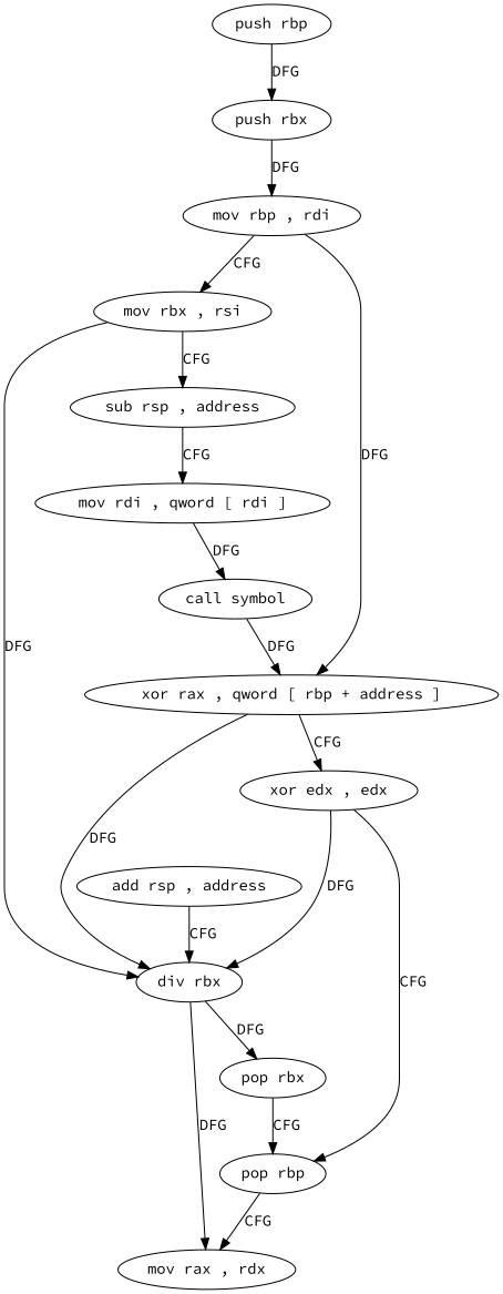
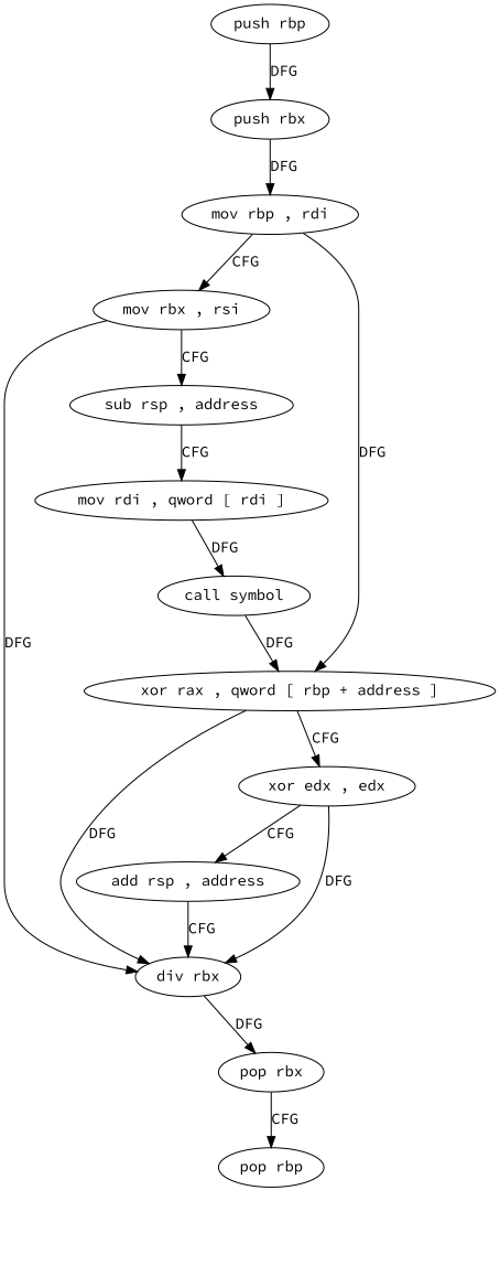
  digraph {
    fontname="Source Code Pro"
    node [fontname="Source Code Pro"]
    edge [fontname="Source Code Pro"]
    n1 [label="push rbp"]
    n2 [label="push rbx"]
    n3 [label="mov rbp , rdi"]
    n4 [label="mov rbx , rsi"]
    n5 [label="xor rax , qword [ rbp + address ]"]
    n6 [label="sub rsp , address"]
    n7 [label="div rbx"]
    n8 [label="xor edx , edx"]
    n9 [label="mov rdi , qword [ rdi ]"]
    n10 [label="pop rbx"]
-   n11 [label="mov rax , rdx"]
    n12 [label="call symbol"]
    n13 [label="add rsp , address"]
    n14 [label="pop rbp"]
    n1 -> n2 [label=DFG]
    n2 -> n3 [label=DFG]
    n3 -> n4 [label=CFG]
    n3 -> n5 [label=DFG]
    n4 -> n6 [label=CFG]
    n4 -> n7 [label=DFG]
    n5 -> n7 [label=DFG]
    n5 -> n8 [label=CFG]
    n6 -> n9 [label=CFG]
    n7 -> n10 [label=DFG]
-   n7 -> n11 [label=DFG]
    n8 -> n7 [label=DFG]
-   n8 -> n14 [label=CFG]
+   n8 -> n13 [label=CFG]
    n9 -> n12 [label=DFG]
    n10 -> n14 [label=CFG]
    n12 -> n5 [label=DFG]
    n13 -> n7 [label=CFG]
-   n14 -> n11 [label=CFG]
  }
